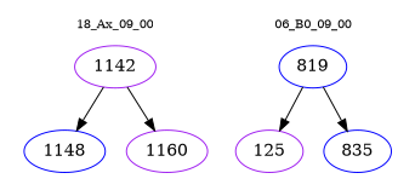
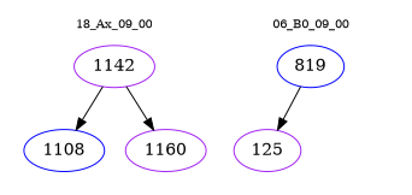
  digraph {
    node [color=purple]
    edge [color=black]
    n1 [label=1142]
-   n2 [color=blue label=1148]
+   n2 [color=blue label=1108]
    n3 [label=1160]
    n4 [color=blue label=819]
    n5 [label=125]
-   n6 [color=blue label=835]
    subgraph cluster_1 {
      color=white
      fontsize=10
      label="18_Ax_09_00"
      n1
      n2
      n3
    }
    subgraph cluster_2 {
      color=white
      fontsize=10
      label="06_B0_09_00"
      n4
      n5
-     n6
    }
    n1 -> n2
    n1 -> n3
    n4 -> n5
-   n4 -> n6
  }
